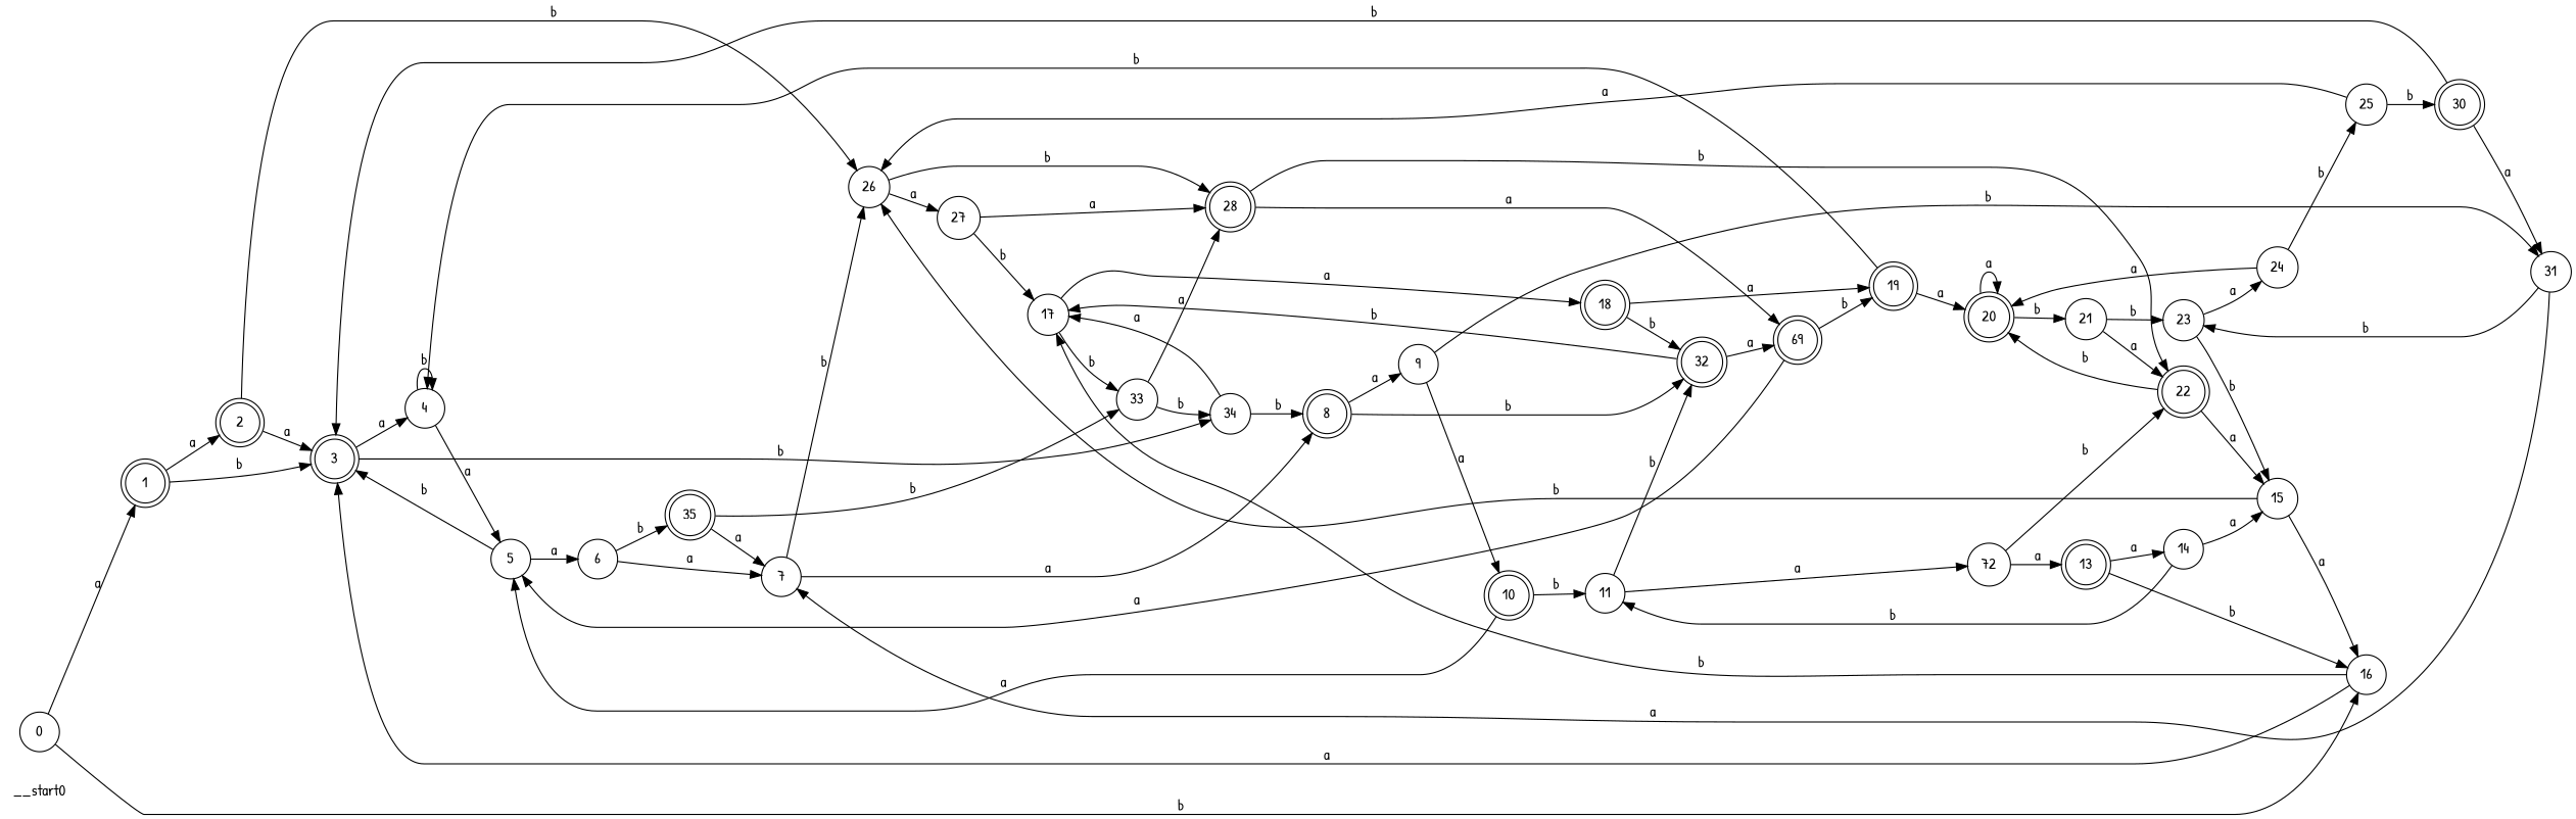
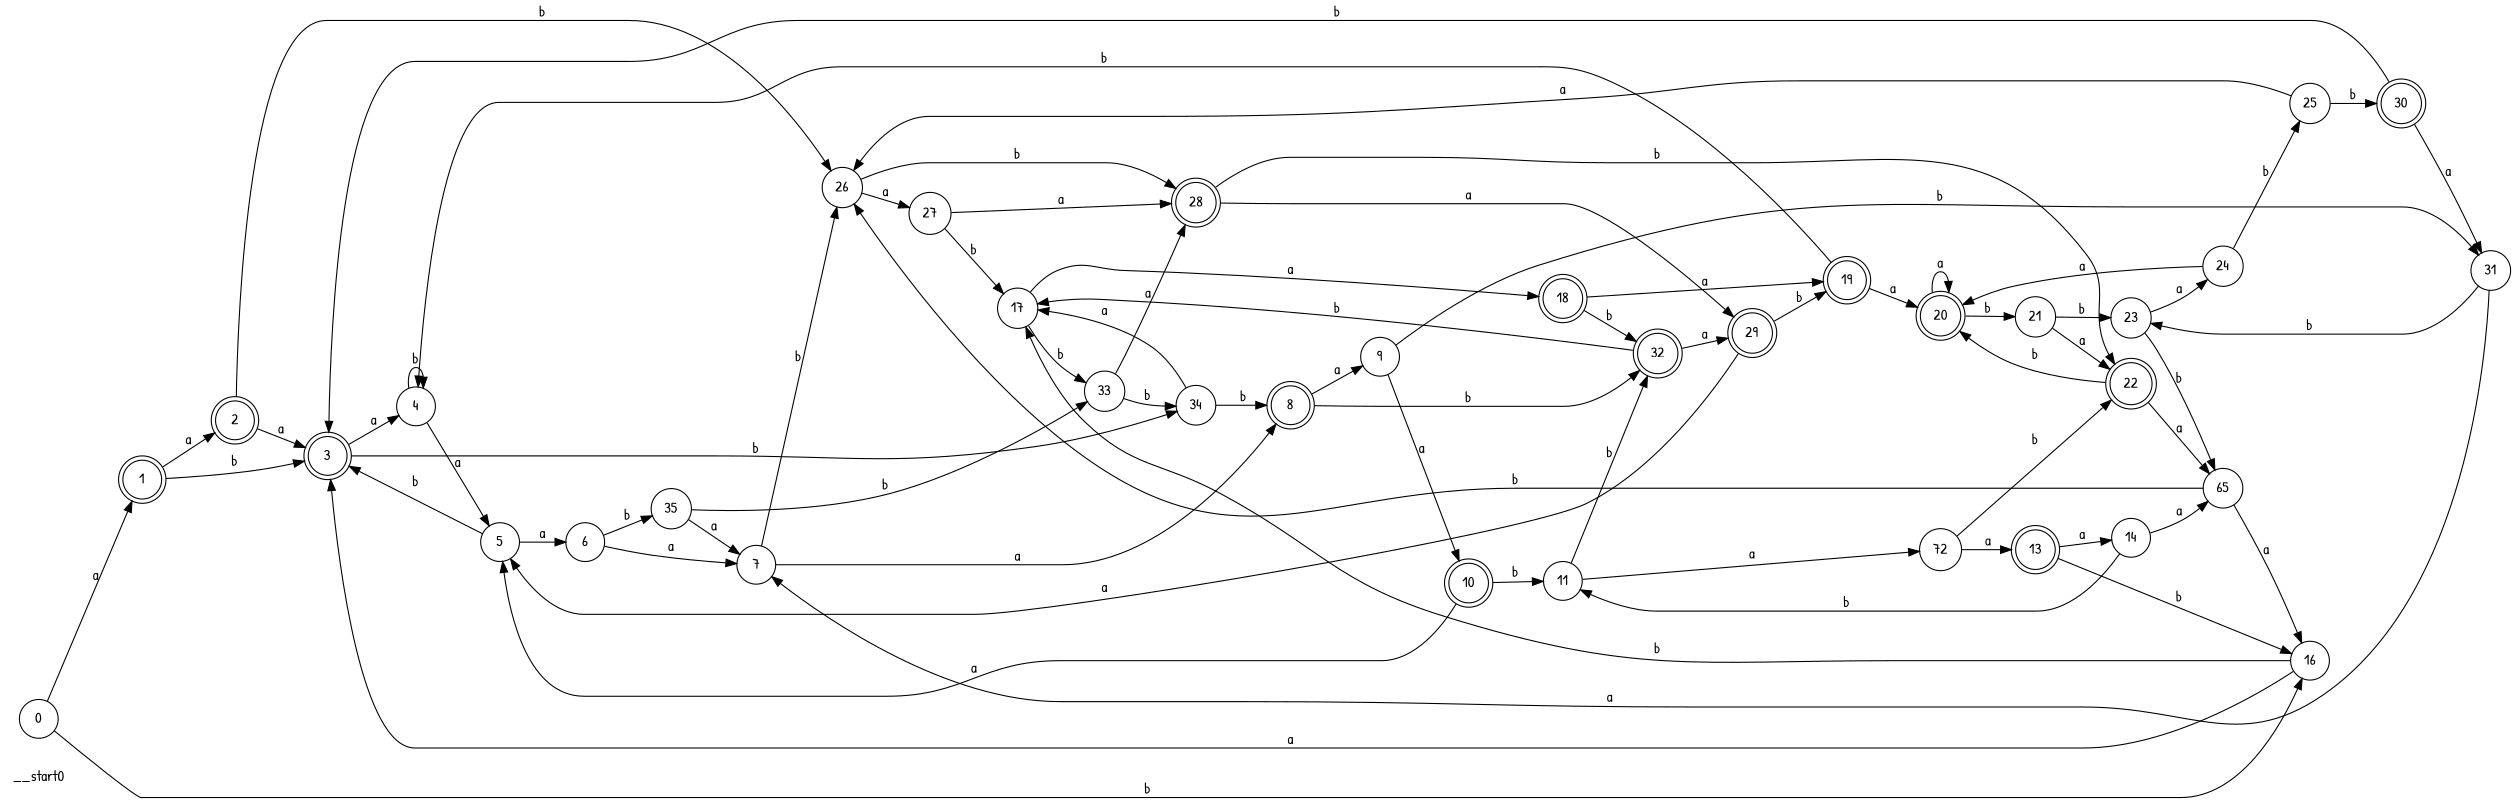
  digraph {
    fontname="Patrick Hand"
    rankdir=LR
    node [fontname="Patrick Hand" shape=circle color=black fillcolor=white style=filled]
    edge [fontname="Patrick Hand"]
    __start0 [shape=none color="" fillcolor="" style=""]
    n2 [label=0]
    n3 [label=1 shape=doublecircle style="rounded,filled"]
    n4 [label=16]
    n5 [label=2 shape=doublecircle style="rounded,filled"]
    n6 [label=3 shape=doublecircle style="rounded,filled"]
    n7 [label=17]
    n8 [label=26]
    n9 [label=4]
    n10 [label=34 style="rounded,filled"]
    n11 [label=27]
    n12 [label=28 shape=doublecircle style="rounded,filled"]
    n13 [label=5]
    n14 [label=8 shape=doublecircle style="rounded,filled"]
    n15 [label=6]
    n16 [label=7]
-   n17 [label=35 shape=doublecircle style="rounded,filled"]
+   n17 [label=35 style="rounded,filled"]
    n18 [label=33]
    n19 [label=9]
    n20 [label=32 shape=doublecircle style="rounded,filled"]
    n21 [label=10 shape=doublecircle style="rounded,filled"]
    n22 [label=31]
-   n23 [label=69 shape=doublecircle style="rounded,filled"]
+   n23 [label=29 shape=doublecircle style="rounded,filled"]
    n24 [label=11]
    n25 [label=23]
    n26 [label=72]
    n27 [label=13 shape=doublecircle style="rounded,filled"]
    n28 [label=22 shape=doublecircle style="rounded,filled"]
    n29 [label=14]
-   n30 [label=15]
+   n30 [label=65]
    n31 [label=20 shape=doublecircle style="rounded,filled"]
    n32 [label=18 shape=doublecircle style="rounded,filled"]
    n33 [label=19 shape=doublecircle style="rounded,filled"]
    n34 [label=21]
    n35 [label=24]
    n36 [label=25]
    n37 [label=30 shape=doublecircle style="rounded,filled"]
    n2 -> n3 [label=a]
    n2 -> n4 [label=b]
    n3 -> n5 [label=a]
    n3 -> n6 [label=b]
    n4 -> n6 [label=a]
    n4 -> n7 [label=b]
    n5 -> n6 [label=a]
    n5 -> n8 [label=b]
    n6 -> n9 [label=a]
    n6 -> n10 [label=b]
    n7 -> n18 [label=b]
    n7 -> n32 [label=a]
    n8 -> n11 [label=a]
    n8 -> n12 [label=b]
    n9 -> n9 [label=b]
    n9 -> n13 [label=a]
    n10 -> n7 [label=a]
    n10 -> n14 [label=b]
    n11 -> n7 [label=b]
    n11 -> n12 [label=a]
    n12 -> n23 [label=a]
    n12 -> n28 [label=b]
    n13 -> n6 [label=b]
    n13 -> n15 [label=a]
    n14 -> n19 [label=a]
    n14 -> n20 [label=b]
    n15 -> n16 [label=a]
    n15 -> n17 [label=b]
    n16 -> n8 [label=b]
    n16 -> n14 [label=a]
    n17 -> n16 [label=a]
    n17 -> n18 [label=b]
    n18 -> n10 [label=b]
    n18 -> n12 [label=a]
    n19 -> n21 [label=a]
    n19 -> n22 [label=b]
    n20 -> n7 [label=b]
    n20 -> n23 [label=a]
    n21 -> n13 [label=a]
    n21 -> n24 [label=b]
    n22 -> n16 [label=a]
    n22 -> n25 [label=b]
    n23 -> n13 [label=a]
    n23 -> n33 [label=b]
    n24 -> n20 [label=b]
    n24 -> n26 [label=a]
    n25 -> n30 [label=b]
    n25 -> n35 [label=a]
    n26 -> n27 [label=a]
    n26 -> n28 [label=b]
    n27 -> n4 [label=b]
    n27 -> n29 [label=a]
    n28 -> n30 [label=a]
    n28 -> n31 [label=b]
    n29 -> n24 [label=b]
    n29 -> n30 [label=a]
    n30 -> n4 [label=a]
    n30 -> n8 [label=b]
    n31 -> n31 [label=a]
    n31 -> n34 [label=b]
    n32 -> n20 [label=b]
    n32 -> n33 [label=a]
    n33 -> n9 [label=b]
    n33 -> n31 [label=a]
    n34 -> n25 [label=b]
    n34 -> n28 [label=a]
    n35 -> n31 [label=a]
    n35 -> n36 [label=b]
    n36 -> n8 [label=a]
    n36 -> n37 [label=b]
    n37 -> n6 [label=b]
    n37 -> n22 [label=a]
  }
